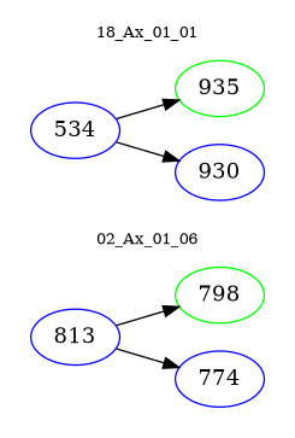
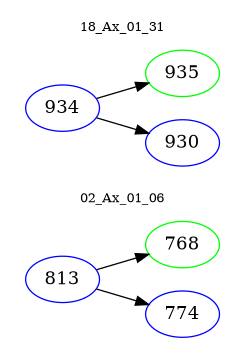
  digraph {
    rankdir=LR
    node [color=blue]
    edge [color=black]
    n1 [label=813]
    n2 [label=774]
-   n3 [color=green label=798]
-   n4 [label=534]
+   n3 [color=green label=768]
+   n4 [label=934]
    n5 [label=930]
    n6 [color=green label=935]
    subgraph cluster_1 {
      color=white
      fontsize=10
      label="02_Ax_01_06"
      n1
      n2
      n3
    }
    subgraph cluster_2 {
      color=white
      fontsize=10
-     label="18_Ax_01_01"
+     label="18_Ax_01_31"
      n4
      n5
      n6
    }
    n1 -> n2
    n1 -> n3
    n4 -> n5
    n4 -> n6
  }
